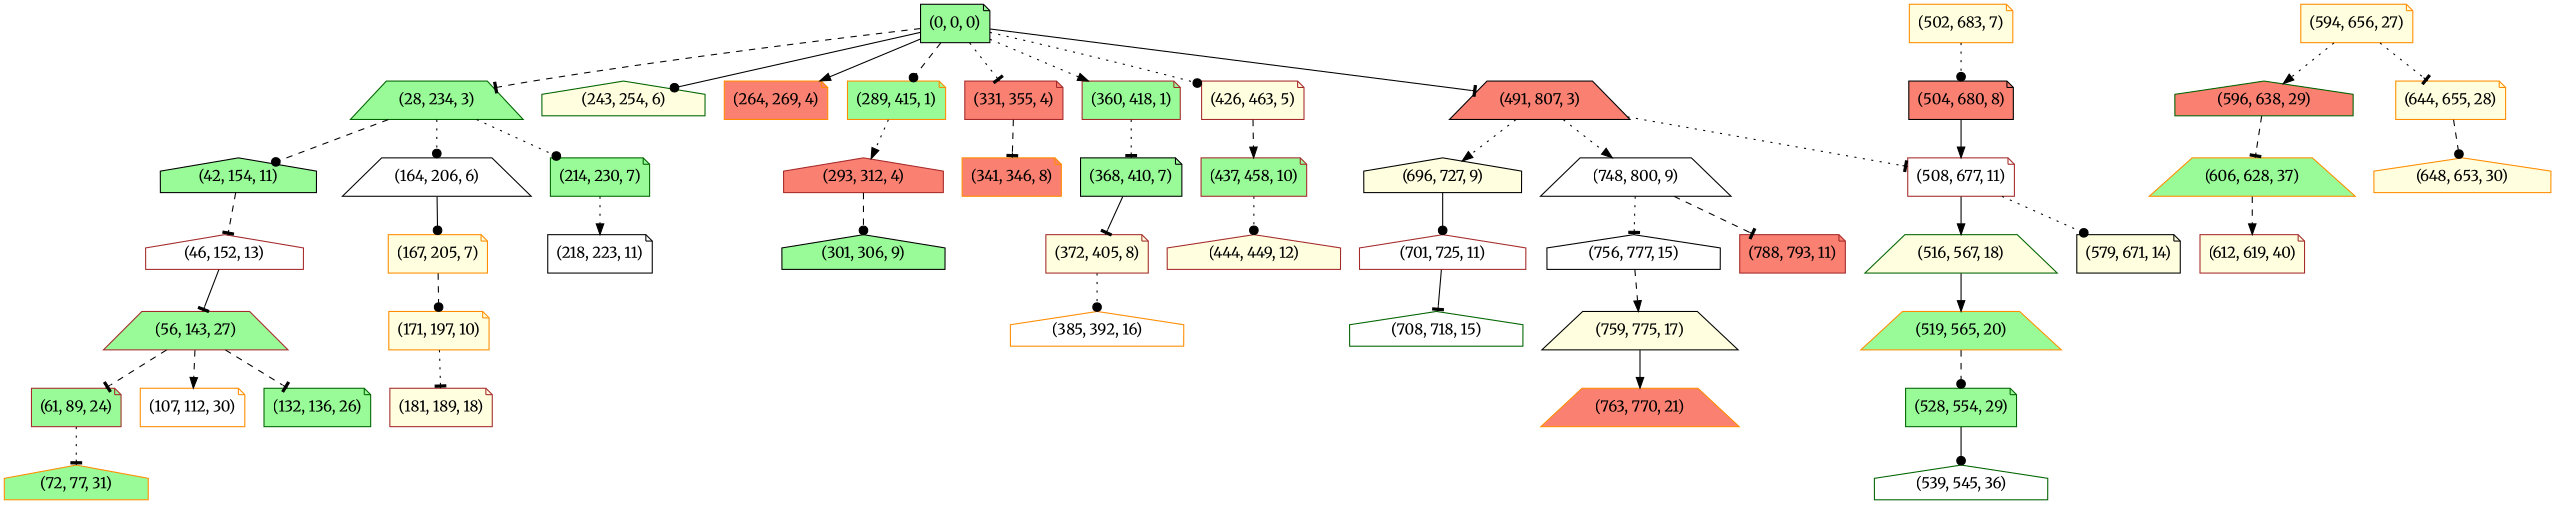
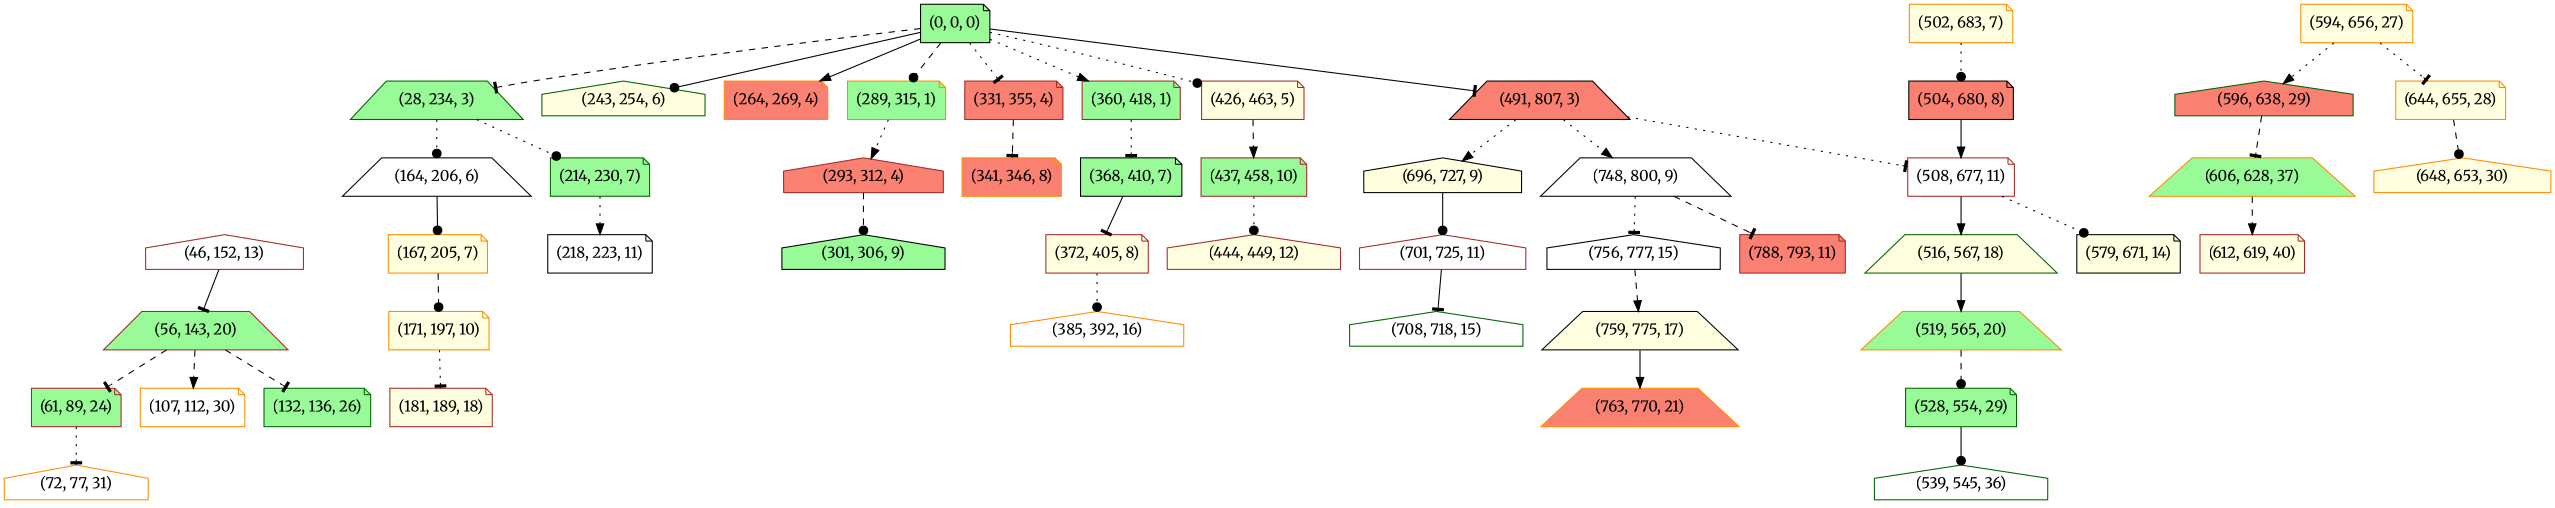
  digraph {
    fontname=Merriweather
    node [color=darkorange fillcolor=palegreen fontname=Merriweather shape=note style=filled]
    edge [arrowhead=tee fontname=Merriweather style=dotted]
    "(0, 0, 0)" [color=black]
    "(28, 234, 3)" [color=darkgreen shape=trapezium]
    "(243, 254, 6)" [color=darkgreen fillcolor=lightyellow shape=house]
    "(264, 269, 4)" [fillcolor=salmon]
-   "(289, 315, 1)" [label="(289, 415, 1)"]
+   "(289, 315, 1)"
    "(331, 355, 4)" [color=brown fillcolor=salmon]
    "(360, 418, 1)" [color=brown]
    "(426, 463, 5)" [color=brown fillcolor=lightyellow]
    "(491, 807, 3)" [color=black fillcolor=salmon shape=trapezium]
-   "(42, 154, 11)" [color=black shape=house]
    "(164, 206, 6)" [color=black fillcolor=white shape=trapezium]
    "(214, 230, 7)" [color=darkgreen]
    "(293, 312, 4)" [color=brown fillcolor=salmon shape=house]
    "(341, 346, 8)" [fillcolor=salmon]
    "(368, 410, 7)" [color=black]
    "(437, 458, 10)" [color=brown]
    "(696, 727, 9)" [color=black fillcolor=lightyellow shape=house]
    "(748, 800, 9)" [color=black fillcolor=white shape=trapezium]
    "(508, 677, 11)" [color=brown fillcolor=white]
    "(46, 152, 13)" [color=brown fillcolor=white shape=house]
    "(167, 205, 7)" [fillcolor=lightyellow]
    "(218, 223, 11)" [color=black fillcolor=white]
-   "(56, 143, 20)" [color=brown shape=trapezium label="(56, 143, 27)"]
+   "(56, 143, 20)" [color=brown shape=trapezium]
    "(61, 89, 24)" [color=brown]
    "(107, 112, 30)" [fillcolor=white]
    "(132, 136, 26)" [color=darkgreen]
-   "(72, 77, 31)" [shape=house]
+   "(72, 77, 31)" [fillcolor=white shape=house]
    "(171, 197, 10)" [fillcolor=lightyellow]
    "(181, 189, 18)" [color=brown fillcolor=lightyellow]
    "(301, 306, 9)" [color=black shape=house]
    "(372, 405, 8)" [color=brown fillcolor=lightyellow]
    "(385, 392, 16)" [fillcolor=white shape=house]
    "(444, 449, 12)" [color=brown fillcolor=lightyellow shape=house]
    "(502, 683, 7)" [fillcolor=lightyellow]
    "(504, 680, 8)" [color=black fillcolor=salmon]
    "(701, 725, 11)" [color=brown fillcolor=white shape=house]
    "(756, 777, 15)" [color=black fillcolor=white shape=house]
    "(788, 793, 11)" [color=brown fillcolor=salmon]
    "(516, 567, 18)" [color=darkgreen fillcolor=lightyellow shape=trapezium]
    "(579, 671, 14)" [color=black fillcolor=lightyellow]
    "(519, 565, 20)" [shape=trapezium]
    "(528, 554, 29)" [color=darkgreen]
    "(539, 545, 36)" [color=darkgreen fillcolor=white shape=house]
    "(594, 656, 27)" [fillcolor=lightyellow]
    "(596, 638, 29)" [color=darkgreen fillcolor=salmon shape=house]
    "(644, 655, 28)" [fillcolor=lightyellow]
    "(606, 628, 37)" [shape=trapezium]
    "(648, 653, 30)" [fillcolor=lightyellow shape=house]
    "(612, 619, 40)" [color=brown fillcolor=lightyellow]
    "(708, 718, 15)" [color=darkgreen fillcolor=white shape=house]
    "(759, 775, 17)" [color=black fillcolor=lightyellow shape=trapezium]
    "(763, 770, 21)" [fillcolor=salmon shape=trapezium]
    "(0, 0, 0)" -> "(28, 234, 3)" [style=dashed]
    "(0, 0, 0)" -> "(243, 254, 6)" [arrowhead=dot style=solid]
    "(0, 0, 0)" -> "(264, 269, 4)" [arrowhead=normal style=solid]
    "(0, 0, 0)" -> "(289, 315, 1)" [arrowhead=dot style=dashed]
    "(0, 0, 0)" -> "(331, 355, 4)"
    "(0, 0, 0)" -> "(360, 418, 1)" [arrowhead=normal]
    "(0, 0, 0)" -> "(426, 463, 5)" [arrowhead=dot]
    "(0, 0, 0)" -> "(491, 807, 3)" [style=solid]
-   "(28, 234, 3)" -> "(42, 154, 11)" [arrowhead=dot style=dashed]
    "(28, 234, 3)" -> "(164, 206, 6)" [arrowhead=dot]
    "(28, 234, 3)" -> "(214, 230, 7)" [arrowhead=dot]
    "(289, 315, 1)" -> "(293, 312, 4)" [arrowhead=normal]
    "(331, 355, 4)" -> "(341, 346, 8)" [style=dashed]
    "(360, 418, 1)" -> "(368, 410, 7)"
    "(426, 463, 5)" -> "(437, 458, 10)" [arrowhead=normal style=dashed]
    "(491, 807, 3)" -> "(696, 727, 9)" [arrowhead=normal]
    "(491, 807, 3)" -> "(748, 800, 9)" [arrowhead=normal]
    "(491, 807, 3)" -> "(508, 677, 11)"
-   "(42, 154, 11)" -> "(46, 152, 13)" [style=dashed]
    "(164, 206, 6)" -> "(167, 205, 7)" [arrowhead=dot style=solid]
    "(214, 230, 7)" -> "(218, 223, 11)" [arrowhead=normal]
    "(293, 312, 4)" -> "(301, 306, 9)" [arrowhead=dot style=dashed]
    "(368, 410, 7)" -> "(372, 405, 8)" [style=solid]
    "(437, 458, 10)" -> "(444, 449, 12)" [arrowhead=dot]
    "(696, 727, 9)" -> "(701, 725, 11)" [arrowhead=dot style=solid]
    "(748, 800, 9)" -> "(756, 777, 15)"
    "(748, 800, 9)" -> "(788, 793, 11)" [style=dashed]
    "(508, 677, 11)" -> "(516, 567, 18)" [arrowhead=normal style=solid]
    "(508, 677, 11)" -> "(579, 671, 14)" [arrowhead=dot]
    "(46, 152, 13)" -> "(56, 143, 20)" [style=solid]
    "(167, 205, 7)" -> "(171, 197, 10)" [arrowhead=dot style=dashed]
    "(56, 143, 20)" -> "(61, 89, 24)" [style=dashed]
    "(56, 143, 20)" -> "(107, 112, 30)" [arrowhead=normal style=dashed]
    "(56, 143, 20)" -> "(132, 136, 26)" [style=dashed]
    "(61, 89, 24)" -> "(72, 77, 31)"
    "(171, 197, 10)" -> "(181, 189, 18)"
    "(372, 405, 8)" -> "(385, 392, 16)" [arrowhead=dot]
    "(502, 683, 7)" -> "(504, 680, 8)" [arrowhead=dot]
    "(504, 680, 8)" -> "(508, 677, 11)" [arrowhead=normal style=solid]
    "(701, 725, 11)" -> "(708, 718, 15)" [style=solid]
    "(756, 777, 15)" -> "(759, 775, 17)" [arrowhead=normal style=dashed]
    "(516, 567, 18)" -> "(519, 565, 20)" [arrowhead=normal style=solid]
    "(519, 565, 20)" -> "(528, 554, 29)" [arrowhead=dot style=dashed]
    "(528, 554, 29)" -> "(539, 545, 36)" [arrowhead=dot style=solid]
    "(594, 656, 27)" -> "(596, 638, 29)" [arrowhead=normal]
    "(594, 656, 27)" -> "(644, 655, 28)"
    "(596, 638, 29)" -> "(606, 628, 37)" [style=dashed]
    "(644, 655, 28)" -> "(648, 653, 30)" [arrowhead=dot style=dashed]
    "(606, 628, 37)" -> "(612, 619, 40)" [arrowhead=normal style=dashed]
    "(759, 775, 17)" -> "(763, 770, 21)" [arrowhead=normal style=solid]
  }
